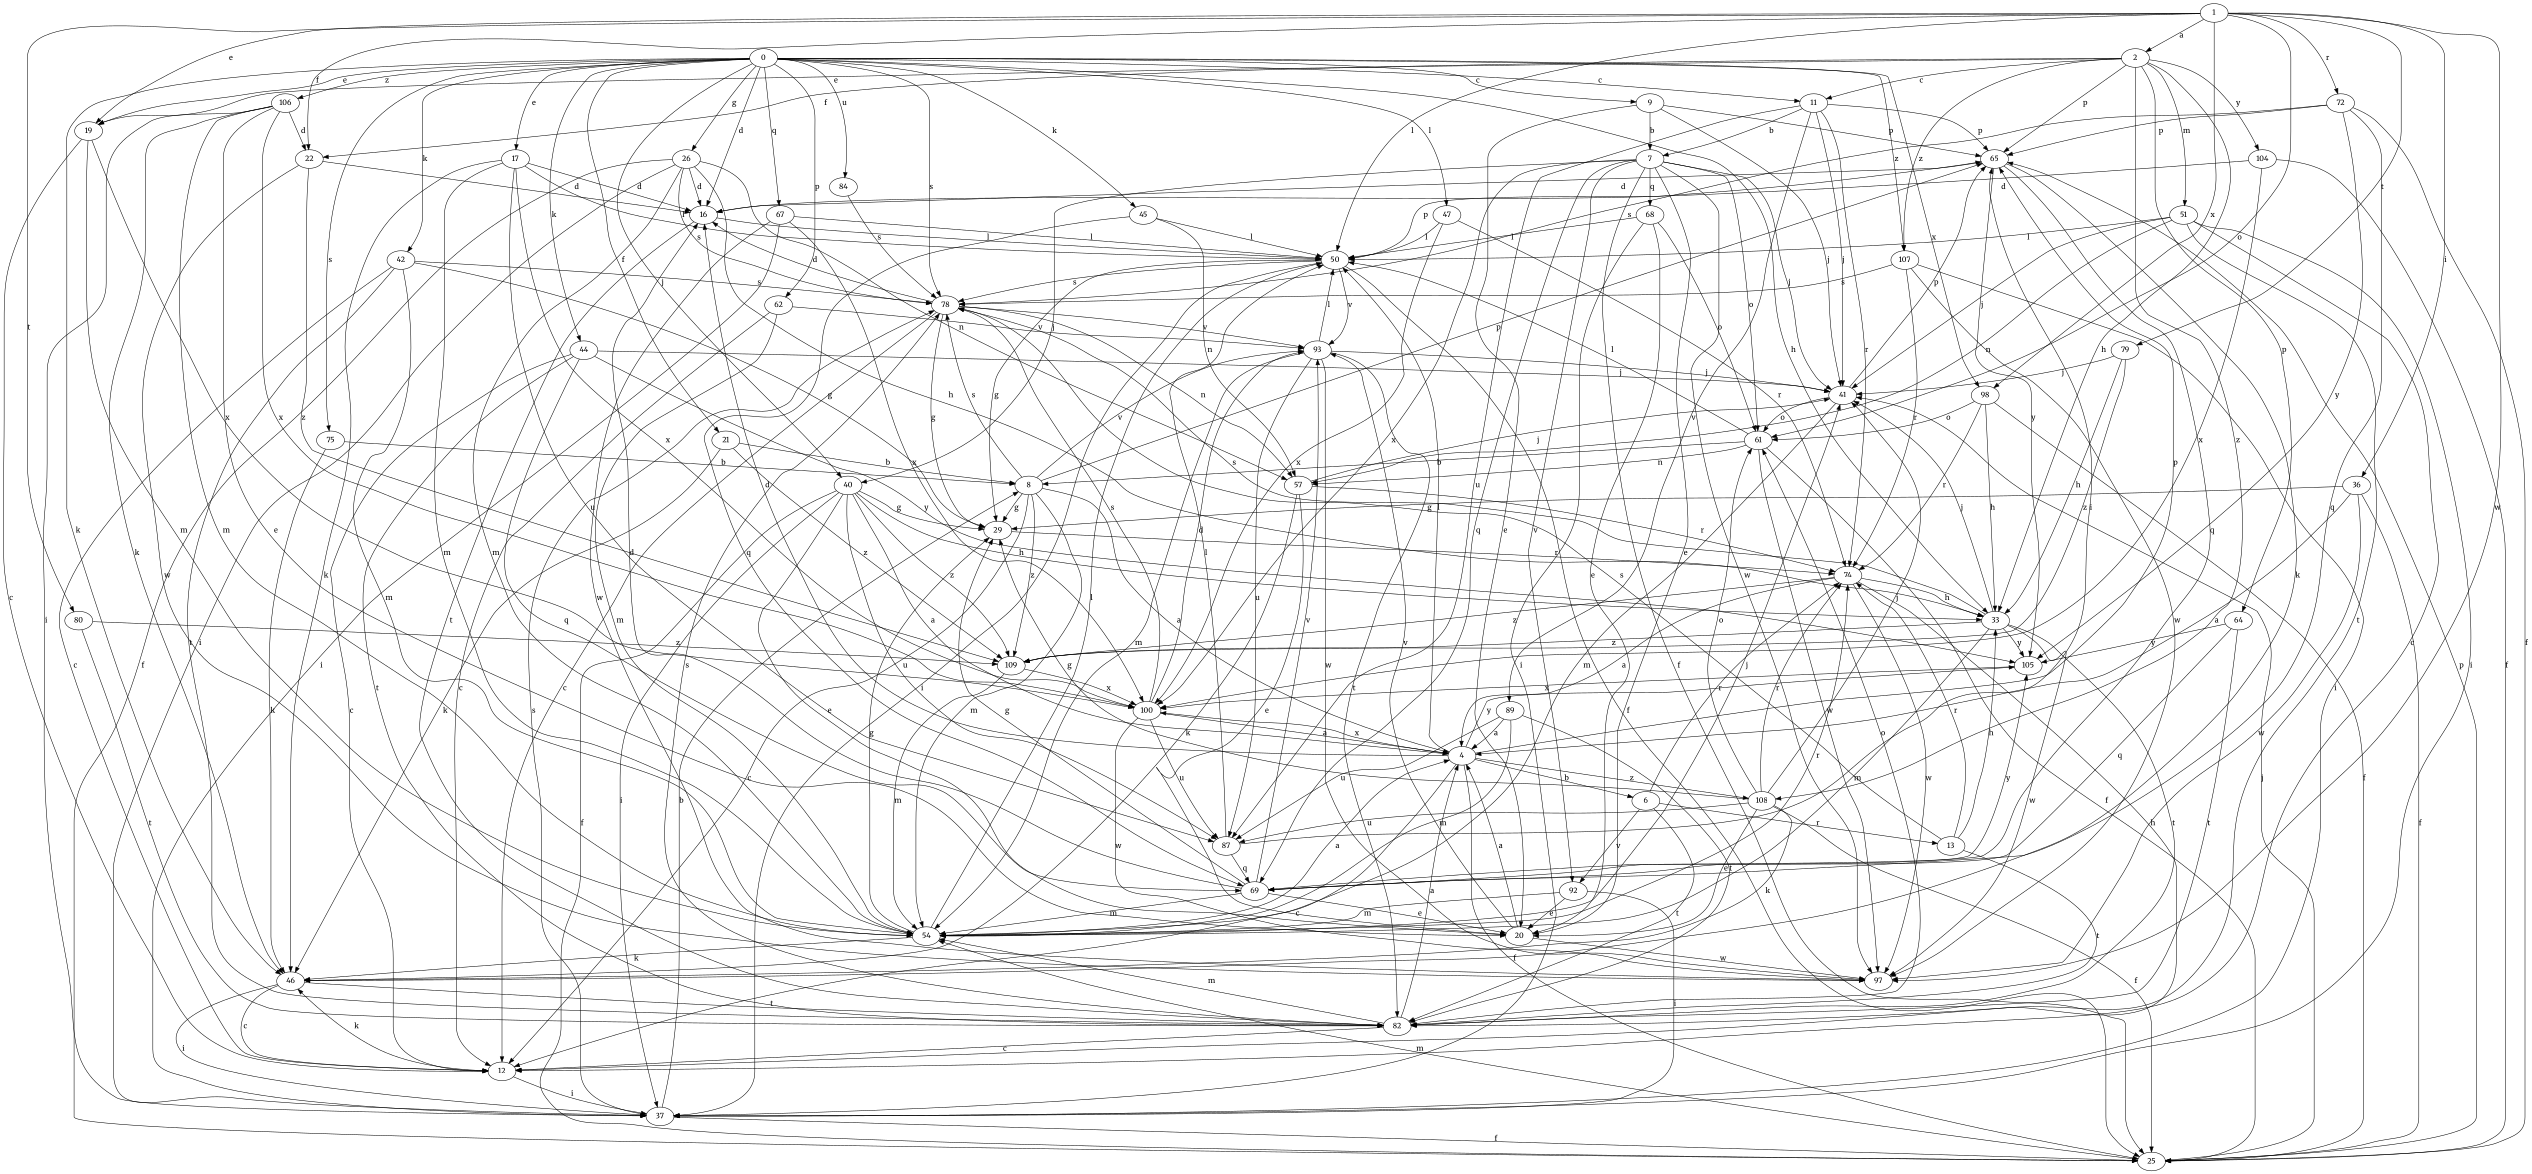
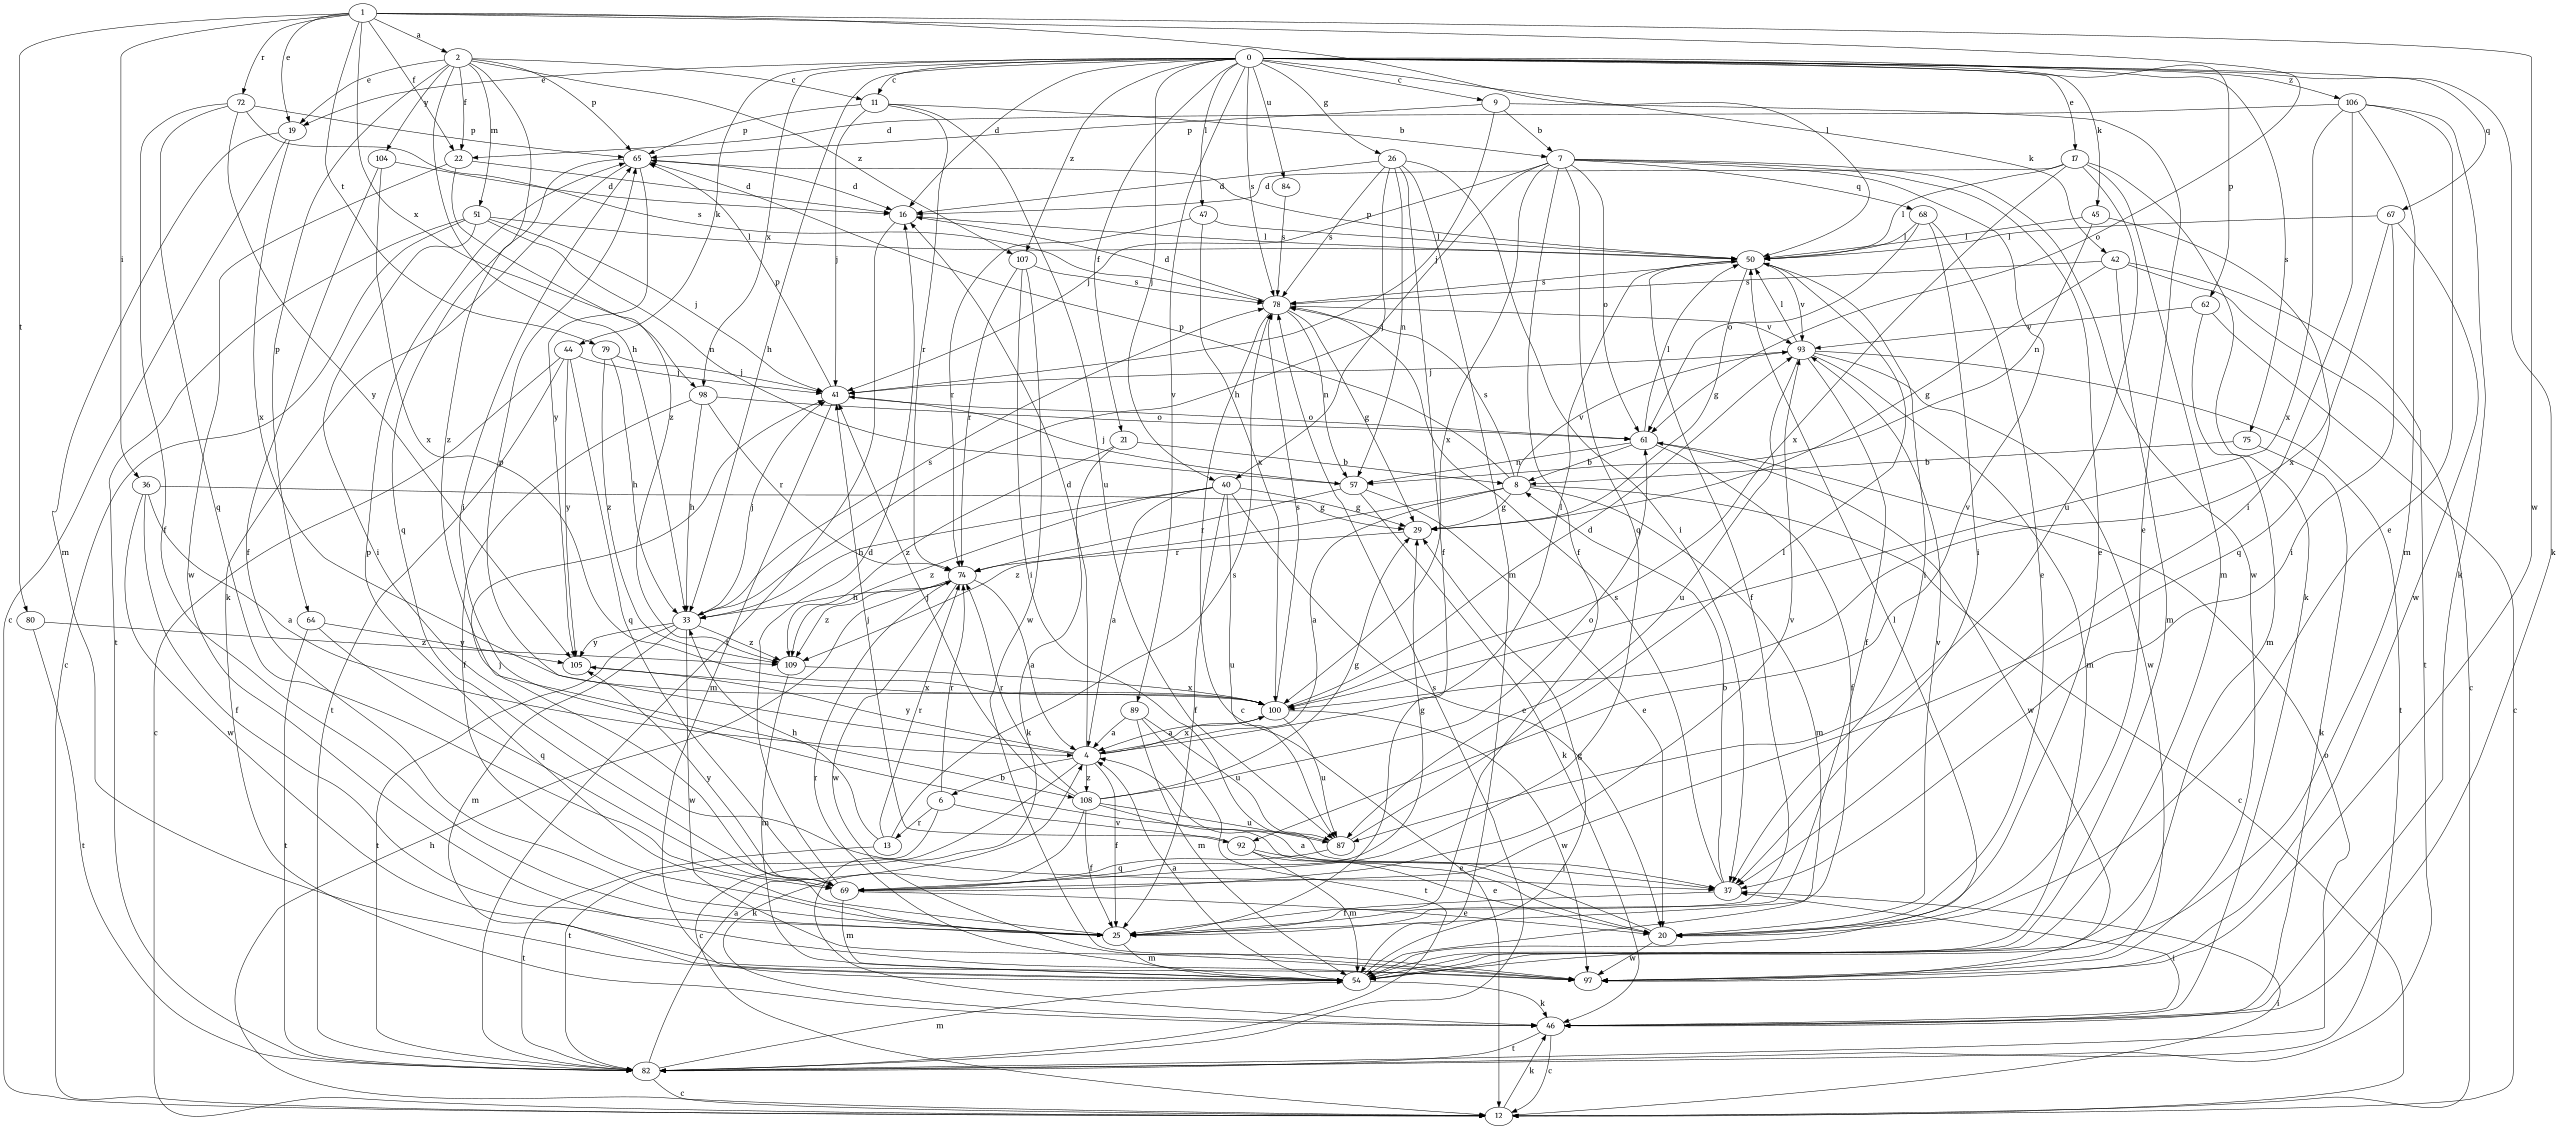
  strict digraph {
    fontname=Merriweather
    node [fontname=Merriweather]
    edge [fontname=Merriweather]
    0
    9
    11
    16
    17
    19
    21
    26
    33
    40
    42
    44
    45
    46
    47
    62
    67
    75
    78
    84
    89
    98
    106
    107
    65
    7
    20
    41
    74
    87
    50
    82
    100
    54
    12
    8
    109
    25
    37
    57
    97
    105
    4
    29
    69
    93
    61
    22
    1
    2
    36
    72
    79
    80
    51
    64
    104
    108
    6
    n60 [label=13]
    92
    68
    0 -> 9 [label=c]
    0 -> 11 [label=c]
    0 -> 16 [label=d]
    0 -> 17 [label=e]
    0 -> 19 [label=e]
    0 -> 21 [label=f]
    0 -> 26 [label=g]
    0 -> 33 [label=h]
    0 -> 40 [label=j]
    0 -> 42 [label=k]
    0 -> 44 [label=k]
    0 -> 45 [label=k]
    0 -> 46 [label=k]
    0 -> 47 [label=l]
    0 -> 62 [label=p]
    0 -> 67 [label=q]
    0 -> 75 [label=s]
    0 -> 78 [label=s]
    0 -> 84 [label=u]
-   11 -> 89 [label=v]
+   0 -> 89 [label=v]
    0 -> 98 [label=x]
    0 -> 106 [label=z]
    0 -> 107 [label=z]
    9 -> 65 [label=p]
    9 -> 7 [label=b]
    9 -> 20 [label=e]
    9 -> 41 [label=j]
    11 -> 65 [label=p]
    11 -> 7 [label=b]
    11 -> 41 [label=j]
    11 -> 74 [label=r]
    11 -> 87 [label=u]
    16 -> 50 [label=l]
    16 -> 82 [label=t]
    17 -> 16 [label=d]
    17 -> 46 [label=k]
    17 -> 87 [label=u]
    17 -> 50 [label=l]
    17 -> 100 [label=x]
    17 -> 54 [label=m]
    19 -> 100 [label=x]
    19 -> 54 [label=m]
    19 -> 12 [label=c]
    21 -> 46 [label=k]
    21 -> 8 [label=b]
    21 -> 109 [label=z]
    26 -> 16 [label=d]
    26 -> 33 [label=h]
    26 -> 78 [label=s]
    26 -> 54 [label=m]
    26 -> 25 [label=f]
    26 -> 37 [label=i]
    26 -> 57 [label=n]
    33 -> 78 [label=s]
    33 -> 41 [label=j]
    33 -> 82 [label=t]
    33 -> 54 [label=m]
    33 -> 109 [label=z]
    33 -> 97 [label=w]
    33 -> 105 [label=y]
    40 -> 33 [label=h]
    40 -> 20 [label=e]
    40 -> 87 [label=u]
    40 -> 109 [label=z]
    40 -> 25 [label=f]
-   40 -> 37 [label=i]
    40 -> 4 [label=a]
    40 -> 29 [label=g]
    42 -> 78 [label=s]
    42 -> 82 [label=t]
    42 -> 54 [label=m]
    42 -> 12 [label=c]
    42 -> 29 [label=g]
    44 -> 41 [label=j]
    44 -> 82 [label=t]
    44 -> 12 [label=c]
    44 -> 105 [label=y]
    44 -> 69 [label=q]
    45 -> 50 [label=l]
    45 -> 57 [label=n]
    45 -> 69 [label=q]
    46 -> 82 [label=t]
    46 -> 12 [label=c]
    46 -> 37 [label=i]
    47 -> 74 [label=r]
    47 -> 50 [label=l]
    47 -> 100 [label=x]
    62 -> 54 [label=m]
    62 -> 12 [label=c]
    62 -> 93 [label=v]
    67 -> 50 [label=l]
    67 -> 100 [label=x]
    67 -> 37 [label=i]
    67 -> 97 [label=w]
    75 -> 46 [label=k]
    75 -> 8 [label=b]
    78 -> 16 [label=d]
    78 -> 12 [label=c]
    78 -> 57 [label=n]
    78 -> 29 [label=g]
    78 -> 93 [label=v]
    84 -> 78 [label=s]
    89 -> 87 [label=u]
    89 -> 82 [label=t]
    89 -> 54 [label=m]
    89 -> 4 [label=a]
    98 -> 33 [label=h]
    98 -> 74 [label=r]
    98 -> 25 [label=f]
    98 -> 61 [label=o]
    106 -> 46 [label=k]
    106 -> 20 [label=e]
    106 -> 100 [label=x]
    106 -> 54 [label=m]
    106 -> 37 [label=i]
    106 -> 22 [label=d]
    107 -> 78 [label=s]
    107 -> 74 [label=r]
    107 -> 37 [label=i]
    107 -> 97 [label=w]
    65 -> 16 [label=d]
    65 -> 46 [label=k]
    65 -> 105 [label=y]
    65 -> 69 [label=q]
    7 -> 40 [label=j]
    7 -> 20 [label=e]
    7 -> 41 [label=j]
    7 -> 100 [label=x]
    7 -> 25 [label=f]
    7 -> 97 [label=w]
    7 -> 69 [label=q]
    7 -> 61 [label=o]
    7 -> 92 [label=v]
    7 -> 68 [label=q]
    20 -> 97 [label=w]
    20 -> 4 [label=a]
    20 -> 93 [label=v]
    41 -> 65 [label=p]
    41 -> 54 [label=m]
    41 -> 61 [label=o]
    74 -> 33 [label=h]
    74 -> 12 [label=h]
    74 -> 109 [label=z]
    74 -> 97 [label=w]
    74 -> 4 [label=a]
    87 -> 65 [label=i]
    87 -> 50 [label=l]
    87 -> 69 [label=q]
    50 -> 78 [label=s]
    50 -> 65 [label=p]
    50 -> 25 [label=f]
    50 -> 37 [label=i]
    50 -> 29 [label=g]
    50 -> 93 [label=v]
    82 -> 78 [label=s]
    82 -> 54 [label=m]
    82 -> 12 [label=c]
    82 -> 4 [label=a]
    82 -> 61 [label=o]
    100 -> 78 [label=s]
    100 -> 87 [label=u]
    100 -> 97 [label=w]
    100 -> 4 [label=a]
    100 -> 93 [label=d]
    54 -> 46 [label=k]
-   54 -> 41 [label=j]
+   92 -> 41 [label=j]
    54 -> 74 [label=r]
    54 -> 50 [label=l]
    54 -> 4 [label=a]
    54 -> 29 [label=g]
    12 -> 46 [label=k]
    12 -> 37 [label=i]
    8 -> 78 [label=s]
    8 -> 65 [label=p]
    8 -> 54 [label=m]
    8 -> 12 [label=c]
    8 -> 109 [label=z]
    8 -> 4 [label=a]
    8 -> 29 [label=g]
    8 -> 93 [label=v]
    109 -> 100 [label=x]
    109 -> 54 [label=m]
    25 -> 65 [label=p]
    25 -> 41 [label=j]
    25 -> 54 [label=m]
    37 -> 78 [label=s]
    37 -> 8 [label=b]
    37 -> 25 [label=f]
    57 -> 46 [label=k]
    57 -> 20 [label=e]
    57 -> 41 [label=j]
    57 -> 74 [label=r]
    105 -> 100 [label=x]
    4 -> 16 [label=d]
    4 -> 65 [label=p]
    4 -> 50 [label=l]
    4 -> 100 [label=x]
    4 -> 12 [label=c]
    4 -> 25 [label=f]
    4 -> 105 [label=y]
    4 -> 108 [label=z]
    4 -> 6 [label=b]
    29 -> 74 [label=r]
    69 -> 16 [label=d]
    69 -> 20 [label=e]
    69 -> 54 [label=m]
    69 -> 105 [label=y]
    69 -> 29 [label=g]
    69 -> 93 [label=v]
    93 -> 41 [label=j]
    93 -> 87 [label=u]
    93 -> 50 [label=l]
    93 -> 82 [label=t]
    93 -> 54 [label=m]
+   93 -> 25 [label=f]
    93 -> 97 [label=w]
    61 -> 50 [label=l]
    61 -> 8 [label=b]
    61 -> 25 [label=f]
    61 -> 57 [label=n]
    61 -> 97 [label=w]
    22 -> 16 [label=d]
    22 -> 109 [label=z]
    22 -> 97 [label=w]
    1 -> 19 [label=e]
    1 -> 98 [label=x]
    1 -> 50 [label=l]
    1 -> 97 [label=w]
    1 -> 61 [label=o]
    1 -> 22 [label=f]
    1 -> 2 [label=a]
    1 -> 36 [label=i]
    1 -> 72 [label=r]
    1 -> 79 [label=t]
    1 -> 80 [label=t]
    2 -> 11 [label=c]
    2 -> 19 [label=e]
    2 -> 33 [label=h]
    2 -> 107 [label=z]
    2 -> 65 [label=p]
    2 -> 22 [label=f]
    2 -> 51 [label=m]
    2 -> 64 [label=p]
    2 -> 104 [label=y]
    2 -> 108 [label=z]
    36 -> 25 [label=f]
    36 -> 97 [label=w]
    36 -> 4 [label=a]
    36 -> 29 [label=g]
    72 -> 78 [label=s]
    72 -> 65 [label=p]
    72 -> 25 [label=f]
    72 -> 105 [label=y]
    72 -> 69 [label=q]
    79 -> 33 [label=h]
    79 -> 41 [label=j]
    79 -> 109 [label=z]
    80 -> 82 [label=t]
    80 -> 109 [label=z]
    51 -> 41 [label=j]
    51 -> 50 [label=l]
    51 -> 82 [label=t]
    51 -> 12 [label=c]
    51 -> 37 [label=i]
    51 -> 57 [label=n]
    64 -> 82 [label=t]
    64 -> 105 [label=y]
    64 -> 69 [label=q]
    104 -> 16 [label=d]
    104 -> 100 [label=x]
    104 -> 25 [label=f]
    108 -> 46 [label=k]
    108 -> 20 [label=e]
    108 -> 41 [label=j]
    108 -> 74 [label=r]
    108 -> 87 [label=u]
    108 -> 25 [label=f]
    108 -> 29 [label=g]
    108 -> 61 [label=o]
    6 -> 74 [label=r]
    6 -> 82 [label=t]
    6 -> n60 [label=r]
    6 -> 92 [label=v]
    n60 -> 33 [label=h]
    n60 -> 78 [label=s]
    n60 -> 74 [label=r]
    n60 -> 82 [label=t]
    92 -> 20 [label=e]
    92 -> 54 [label=m]
    92 -> 37 [label=i]
    68 -> 20 [label=e]
    68 -> 50 [label=l]
    68 -> 37 [label=i]
    68 -> 61 [label=o]
  }
